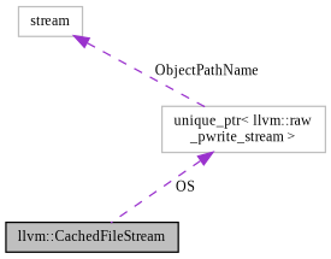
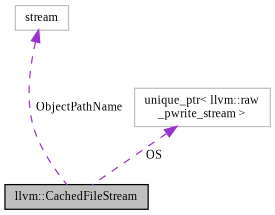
  digraph {
    fontname="Liberation Serif"
    node [color=grey75 fontname="Liberation Serif" fontsize=10 shape=record]
    edge [color=darkorchid3 dir=back fontname="Liberation Serif" fontsize=10 labelfontname=Helvetica labelfontsize=10 style=dashed]
    n1 [color=black fillcolor=grey75 fontcolor=black height=0.2 label="llvm::CachedFileStream" style=filled width=0.4]
    n2 [height=0.2 label="unique_ptr\< llvm::raw\l_pwrite_stream \>" width=0.4]
    n3 [height=0.2 label=stream width=0.4]
    n2 -> n1 [label=" OS"]
-   n3 -> n2 [label=" ObjectPathName"]
+   n3 -> n1 [label=" ObjectPathName"]
  }
